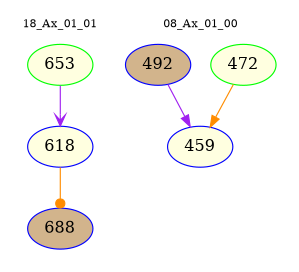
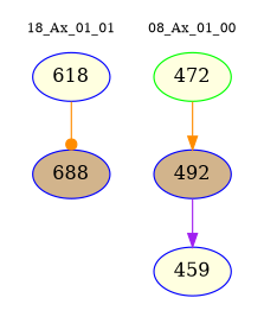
  digraph {
    node [color=blue fillcolor=lightyellow style=filled]
    edge [arrowhead=normal color=purple]
-   n1 [color=green label=653]
    n2 [label=618]
    n3 [fillcolor=tan label=688]
    n4 [color=green label=472]
    n5 [label=459]
    n6 [fillcolor=tan label=492]
    subgraph cluster_1 {
      color=white
      fontsize=10
      label="18_Ax_01_01"
-     n1
      n2
      n3
    }
    subgraph cluster_2 {
      color=white
      fontsize=10
      label="08_Ax_01_00"
      n4
      n5
      n6
    }
-   n1 -> n2 [arrowhead=vee]
    n2 -> n3 [arrowhead=dot color=darkorange]
-   n4 -> n5 [color=darkorange]
+   n4 -> n6 [color=darkorange]
    n6 -> n5
  }
